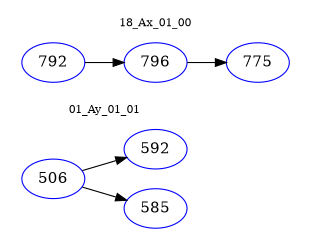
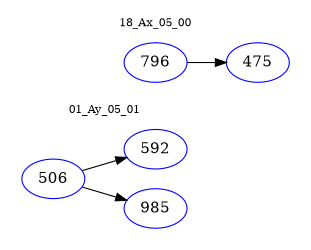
  digraph {
    rankdir=LR
    node [color=blue]
    edge [color=black]
    n1 [label=506]
-   n2 [label=585]
+   n2 [label=985]
    n3 [label=592]
-   n4 [label=792]
-   n5 [label=775]
+   n5 [label=475]
    n6 [label=796]
    subgraph cluster_1 {
      color=white
      fontsize=10
-     label="01_Ay_01_01"
+     label="01_Ay_05_01"
      n1
      n2
      n3
    }
    subgraph cluster_2 {
      color=white
      fontsize=10
-     label="18_Ax_01_00"
-     n4
+     label="18_Ax_05_00"
      n5
      n6
    }
    n1 -> n2
    n1 -> n3
-   n4 -> n6
    n6 -> n5
  }
